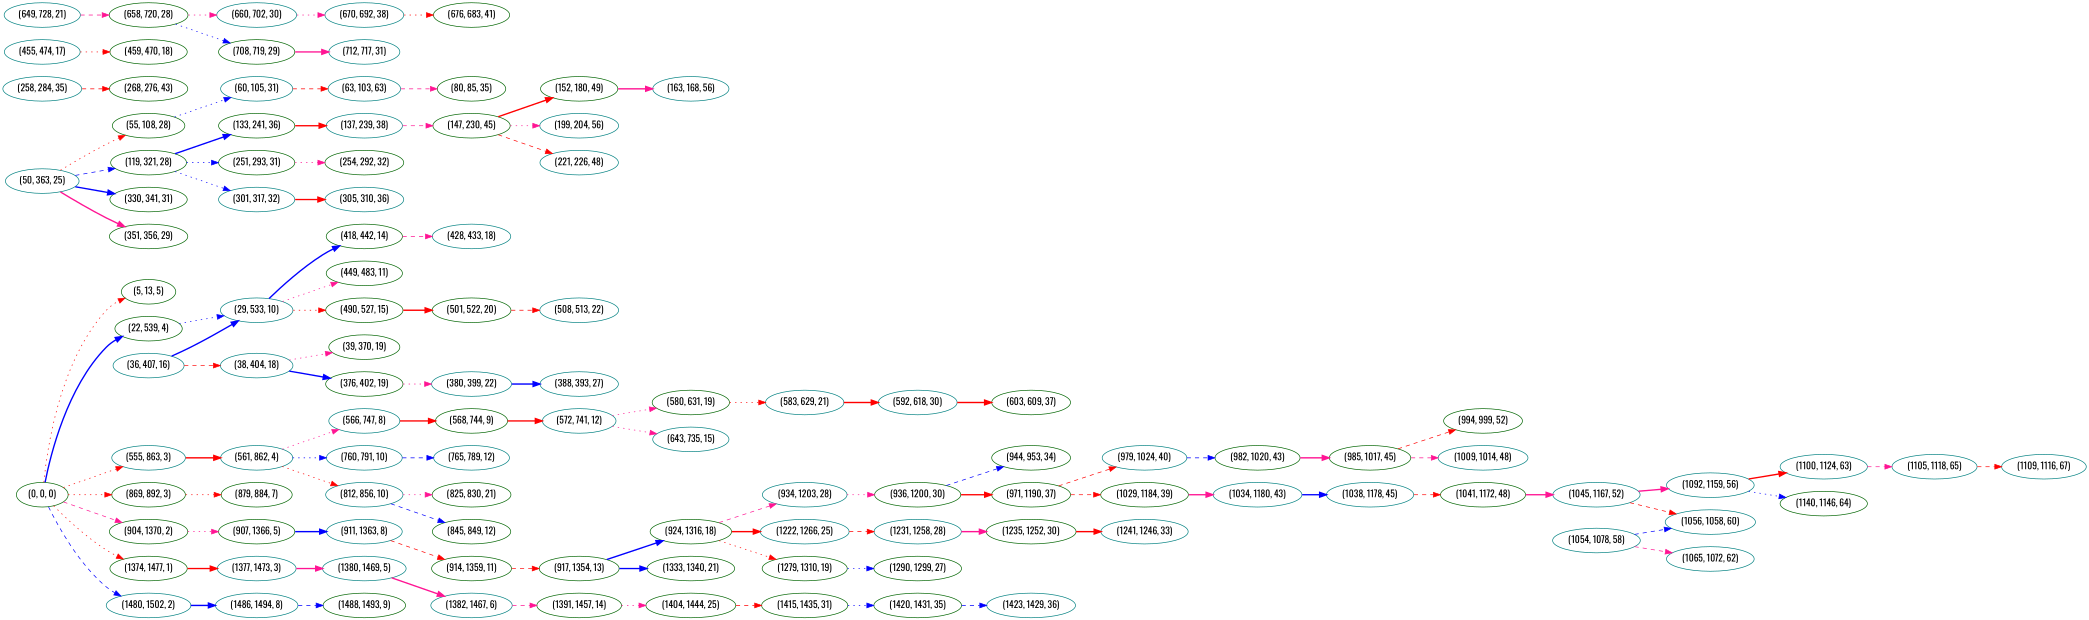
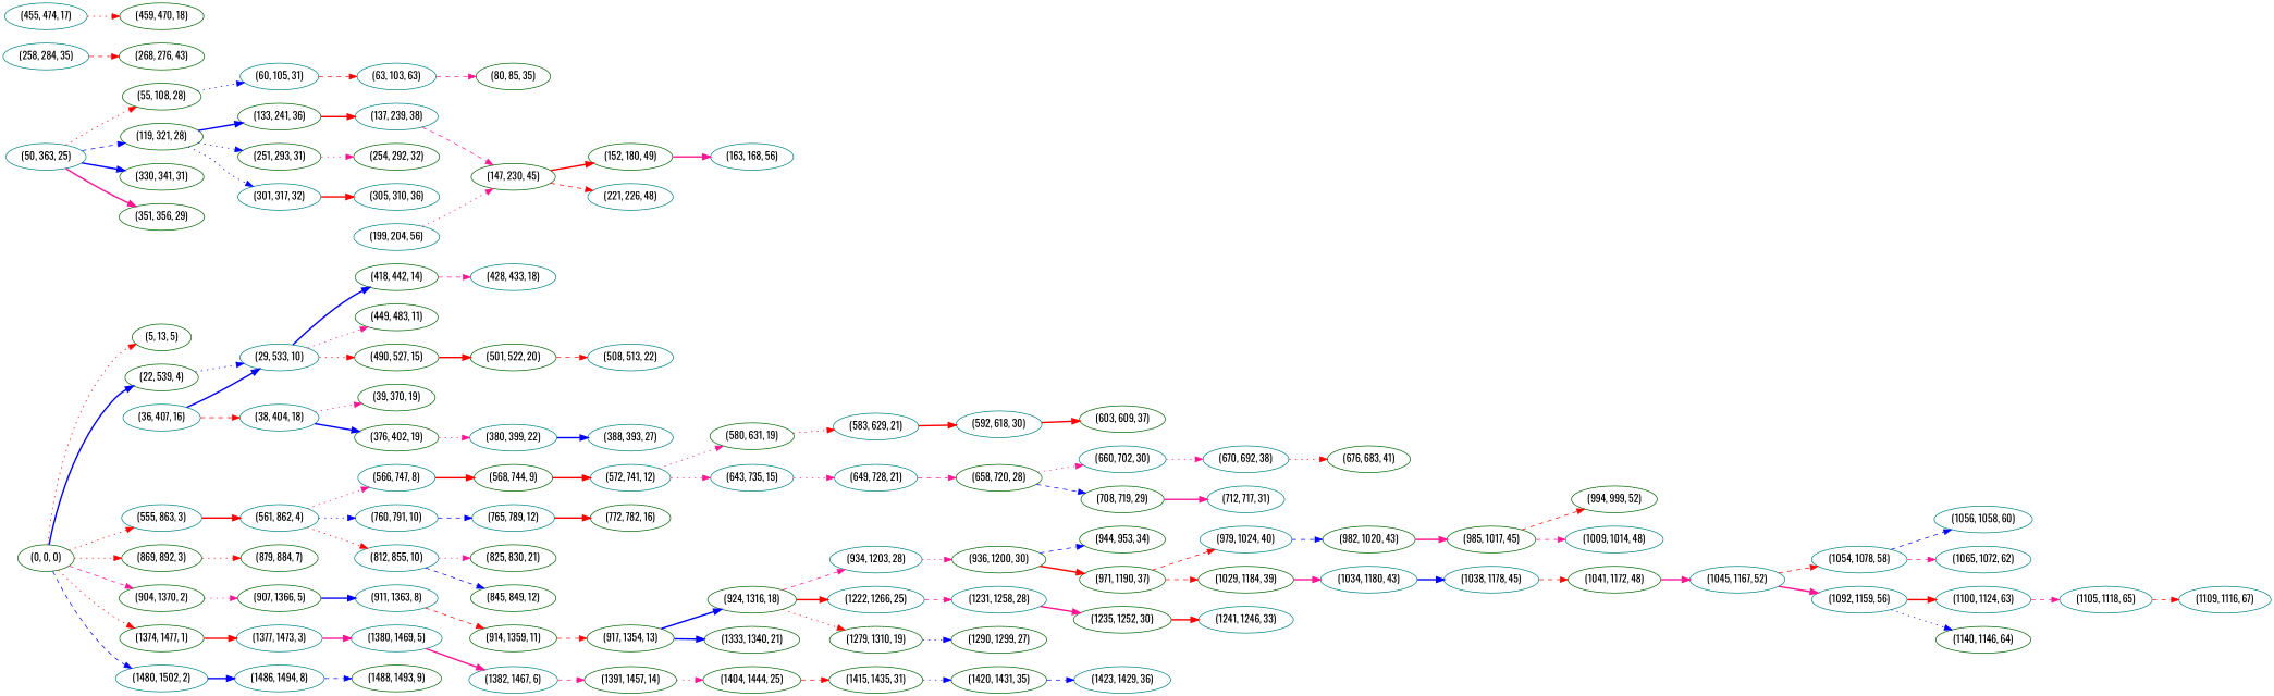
  digraph {
    fontname=Oswald
    rankdir=LR
    node [color=darkgreen fontname=Oswald]
    edge [color=red fontname=Oswald style=bold]
    "(0, 0, 0)"
    "(5, 13, 5)"
    "(22, 539, 4)"
    "(555, 863, 3)" [color=teal]
    "(869, 892, 3)"
    "(904, 1370, 2)"
    "(1374, 1477, 1)"
    "(1480, 1502, 2)" [color=teal]
    "(29, 533, 10)" [color=teal]
    "(561, 862, 4)" [color=teal]
    "(879, 884, 7)"
    "(907, 1366, 5)"
    "(1377, 1473, 3)" [color=teal]
    "(1486, 1494, 8)" [color=teal]
    "(418, 442, 14)"
    "(449, 483, 11)"
    "(490, 527, 15)"
    "(36, 407, 16)" [color=teal]
    "(38, 404, 18)" [color=teal]
    "(428, 433, 18)" [color=teal]
    "(501, 522, 20)"
    "(39, 370, 19)"
    "(376, 402, 19)"
    "(380, 399, 22)" [color=teal]
    "(50, 363, 25)" [color=teal]
    "(55, 108, 28)"
    "(119, 321, 28)"
    "(330, 341, 31)"
    "(351, 356, 29)"
    "(60, 105, 31)" [color=teal]
    "(133, 241, 36)"
    "(251, 293, 31)"
    "(301, 317, 32)" [color=teal]
    n34 [color=teal label="(63, 103, 63)"]
    "(80, 85, 35)"
    "(137, 239, 38)" [color=teal]
    "(254, 292, 32)"
    "(305, 310, 36)" [color=teal]
    "(147, 230, 45)"
    "(152, 180, 49)"
    "(199, 204, 56)" [color=teal]
    "(221, 226, 48)" [color=teal]
    "(163, 168, 56)" [color=teal]
    "(258, 284, 35)" [color=teal]
    "(268, 276, 43)"
    "(388, 393, 27)" [color=teal]
    "(455, 474, 17)" [color=teal]
    "(459, 470, 18)"
    "(508, 513, 22)" [color=teal]
    "(566, 747, 8)" [color=teal]
    "(760, 791, 10)" [color=teal]
-   "(812, 856, 10)" [color=teal]
+   "(812, 856, 10)" [color=teal label="(812, 855, 10)"]
    "(568, 744, 9)"
    "(765, 789, 12)" [color=teal]
    "(825, 830, 21)"
    "(845, 849, 12)"
    "(572, 741, 12)" [color=teal]
    "(580, 631, 19)"
    "(643, 735, 15)" [color=teal]
    "(583, 629, 21)" [color=teal]
    "(649, 728, 21)" [color=teal]
    "(592, 618, 30)" [color=teal]
    "(603, 609, 37)"
    "(658, 720, 28)"
    "(660, 702, 30)" [color=teal]
    "(708, 719, 29)"
    "(670, 692, 38)" [color=teal]
    "(712, 717, 31)" [color=teal]
    "(676, 683, 41)"
+   "(772, 782, 16)"
    "(911, 1363, 8)" [color=teal]
    "(914, 1359, 11)"
    "(917, 1354, 13)"
    "(924, 1316, 18)"
    "(1333, 1340, 21)"
    "(934, 1203, 28)" [color=teal]
    "(1222, 1266, 25)" [color=teal]
    "(1279, 1310, 19)"
    "(936, 1200, 30)"
    "(1231, 1258, 28)" [color=teal]
    "(1290, 1299, 27)"
    "(944, 953, 34)"
    "(971, 1190, 37)"
    "(979, 1024, 40)" [color=teal]
    "(1029, 1184, 39)"
    "(982, 1020, 43)"
    "(1034, 1180, 43)" [color=teal]
    "(985, 1017, 45)"
    "(994, 999, 52)"
    "(1009, 1014, 48)" [color=teal]
    "(1038, 1178, 45)" [color=teal]
    "(1041, 1172, 48)"
    "(1045, 1167, 52)" [color=teal]
    "(1054, 1078, 58)" [color=teal]
    "(1092, 1159, 56)" [color=teal]
    "(1056, 1058, 60)" [color=teal]
    "(1065, 1072, 62)" [color=teal]
    "(1100, 1124, 63)" [color=teal]
    "(1140, 1146, 64)"
    "(1105, 1118, 65)" [color=teal]
    "(1109, 1116, 67)" [color=teal]
    "(1235, 1252, 30)"
    "(1241, 1246, 33)" [color=teal]
    "(1380, 1469, 5)" [color=teal]
    "(1382, 1467, 6)" [color=teal]
    "(1391, 1457, 14)"
    "(1404, 1444, 25)"
    "(1415, 1435, 31)"
    "(1420, 1431, 35)"
    "(1423, 1429, 36)" [color=teal]
    "(1488, 1493, 9)"
    "(0, 0, 0)" -> "(5, 13, 5)" [style=dotted]
    "(0, 0, 0)" -> "(22, 539, 4)" [color=blue]
    "(0, 0, 0)" -> "(555, 863, 3)" [style=dotted]
    "(0, 0, 0)" -> "(869, 892, 3)" [style=dotted]
    "(0, 0, 0)" -> "(904, 1370, 2)" [color=deeppink style=dashed]
    "(0, 0, 0)" -> "(1374, 1477, 1)" [style=dotted]
    "(0, 0, 0)" -> "(1480, 1502, 2)" [color=blue style=dashed]
    "(22, 539, 4)" -> "(29, 533, 10)" [color=blue style=dotted]
    "(555, 863, 3)" -> "(561, 862, 4)"
    "(869, 892, 3)" -> "(879, 884, 7)" [style=dotted]
    "(904, 1370, 2)" -> "(907, 1366, 5)" [color=deeppink style=dotted]
    "(1374, 1477, 1)" -> "(1377, 1473, 3)"
    "(1480, 1502, 2)" -> "(1486, 1494, 8)" [color=blue]
    "(29, 533, 10)" -> "(418, 442, 14)" [color=blue]
    "(29, 533, 10)" -> "(449, 483, 11)" [color=deeppink style=dotted]
    "(29, 533, 10)" -> "(490, 527, 15)" [style=dotted]
    "(561, 862, 4)" -> "(566, 747, 8)" [color=deeppink style=dotted]
    "(561, 862, 4)" -> "(760, 791, 10)" [color=blue style=dotted]
    "(561, 862, 4)" -> "(812, 856, 10)" [style=dotted]
    "(907, 1366, 5)" -> "(911, 1363, 8)" [color=blue]
    "(1377, 1473, 3)" -> "(1380, 1469, 5)" [color=deeppink]
    "(1486, 1494, 8)" -> "(1488, 1493, 9)" [color=blue style=dashed]
    "(418, 442, 14)" -> "(428, 433, 18)" [color=deeppink style=dashed]
    "(490, 527, 15)" -> "(501, 522, 20)"
    "(36, 407, 16)" -> "(29, 533, 10)" [color=blue]
    "(36, 407, 16)" -> "(38, 404, 18)" [style=dashed]
    "(38, 404, 18)" -> "(39, 370, 19)" [color=deeppink style=dotted]
    "(38, 404, 18)" -> "(376, 402, 19)" [color=blue]
    "(501, 522, 20)" -> "(508, 513, 22)" [style=dashed]
    "(376, 402, 19)" -> "(380, 399, 22)" [color=deeppink style=dotted]
    "(380, 399, 22)" -> "(388, 393, 27)" [color=blue]
    "(50, 363, 25)" -> "(55, 108, 28)" [style=dotted]
    "(50, 363, 25)" -> "(119, 321, 28)" [color=blue style=dashed]
    "(50, 363, 25)" -> "(330, 341, 31)" [color=blue]
    "(50, 363, 25)" -> "(351, 356, 29)" [color=deeppink]
    "(55, 108, 28)" -> "(60, 105, 31)" [color=blue style=dotted]
    "(119, 321, 28)" -> "(133, 241, 36)" [color=blue]
    "(119, 321, 28)" -> "(251, 293, 31)" [color=blue style=dotted]
    "(119, 321, 28)" -> "(301, 317, 32)" [color=blue style=dotted]
    "(60, 105, 31)" -> n34 [style=dashed]
    "(133, 241, 36)" -> "(137, 239, 38)"
    "(251, 293, 31)" -> "(254, 292, 32)" [color=deeppink style=dotted]
    "(301, 317, 32)" -> "(305, 310, 36)"
    n34 -> "(80, 85, 35)" [color=deeppink style=dashed]
    "(137, 239, 38)" -> "(147, 230, 45)" [color=deeppink style=dashed]
    "(147, 230, 45)" -> "(152, 180, 49)"
-   "(147, 230, 45)" -> "(199, 204, 56)" [color=deeppink style=dotted]
+   "(199, 204, 56)" -> "(147, 230, 45)" [color=deeppink style=dotted]
    "(147, 230, 45)" -> "(221, 226, 48)" [style=dashed]
    "(152, 180, 49)" -> "(163, 168, 56)" [color=deeppink]
    "(258, 284, 35)" -> "(268, 276, 43)" [style=dashed]
    "(455, 474, 17)" -> "(459, 470, 18)" [style=dotted]
    "(566, 747, 8)" -> "(568, 744, 9)"
    "(760, 791, 10)" -> "(765, 789, 12)" [color=blue style=dashed]
    "(812, 856, 10)" -> "(825, 830, 21)" [color=deeppink style=dotted]
    "(812, 856, 10)" -> "(845, 849, 12)" [color=blue style=dashed]
    "(568, 744, 9)" -> "(572, 741, 12)"
+   "(765, 789, 12)" -> "(772, 782, 16)"
    "(572, 741, 12)" -> "(580, 631, 19)" [color=deeppink style=dotted]
    "(572, 741, 12)" -> "(643, 735, 15)" [color=deeppink style=dotted]
    "(580, 631, 19)" -> "(583, 629, 21)" [style=dotted]
+   "(643, 735, 15)" -> "(649, 728, 21)" [color=deeppink style=dotted]
    "(583, 629, 21)" -> "(592, 618, 30)"
    "(649, 728, 21)" -> "(658, 720, 28)" [color=deeppink style=dashed]
    "(592, 618, 30)" -> "(603, 609, 37)"
    "(658, 720, 28)" -> "(660, 702, 30)" [color=deeppink style=dotted]
-   "(658, 720, 28)" -> "(708, 719, 29)" [color=blue style=dotted]
+   "(658, 720, 28)" -> "(708, 719, 29)" [color=blue style=dashed]
    "(660, 702, 30)" -> "(670, 692, 38)" [color=deeppink style=dotted]
    "(708, 719, 29)" -> "(712, 717, 31)" [color=deeppink]
    "(670, 692, 38)" -> "(676, 683, 41)" [style=dotted]
    "(911, 1363, 8)" -> "(914, 1359, 11)" [style=dashed]
    "(914, 1359, 11)" -> "(917, 1354, 13)" [style=dashed]
    "(917, 1354, 13)" -> "(924, 1316, 18)" [color=blue]
    "(917, 1354, 13)" -> "(1333, 1340, 21)" [color=blue]
    "(924, 1316, 18)" -> "(934, 1203, 28)" [color=deeppink style=dashed]
    "(924, 1316, 18)" -> "(1222, 1266, 25)"
    "(924, 1316, 18)" -> "(1279, 1310, 19)" [style=dotted]
    "(934, 1203, 28)" -> "(936, 1200, 30)" [color=deeppink style=dotted]
-   "(1222, 1266, 25)" -> "(1231, 1258, 28)" [style=dashed]
+   "(1222, 1266, 25)" -> "(1231, 1258, 28)" [color=deeppink style=dashed]
    "(1279, 1310, 19)" -> "(1290, 1299, 27)" [color=blue style=dotted]
    "(936, 1200, 30)" -> "(944, 953, 34)" [color=blue style=dashed]
    "(936, 1200, 30)" -> "(971, 1190, 37)"
    "(1231, 1258, 28)" -> "(1235, 1252, 30)" [color=deeppink]
    "(971, 1190, 37)" -> "(979, 1024, 40)" [style=dashed]
    "(971, 1190, 37)" -> "(1029, 1184, 39)" [style=dashed]
    "(979, 1024, 40)" -> "(982, 1020, 43)" [color=blue style=dashed]
    "(1029, 1184, 39)" -> "(1034, 1180, 43)" [color=deeppink]
    "(982, 1020, 43)" -> "(985, 1017, 45)" [color=deeppink]
    "(1034, 1180, 43)" -> "(1038, 1178, 45)" [color=blue]
    "(985, 1017, 45)" -> "(994, 999, 52)" [style=dashed]
    "(985, 1017, 45)" -> "(1009, 1014, 48)" [color=deeppink style=dashed]
    "(1038, 1178, 45)" -> "(1041, 1172, 48)" [style=dashed]
    "(1041, 1172, 48)" -> "(1045, 1167, 52)" [color=deeppink]
-   "(1045, 1167, 52)" -> "(1056, 1058, 60)" [style=dashed]
+   "(1045, 1167, 52)" -> "(1054, 1078, 58)" [style=dashed]
    "(1045, 1167, 52)" -> "(1092, 1159, 56)" [color=deeppink]
    "(1054, 1078, 58)" -> "(1056, 1058, 60)" [color=blue style=dashed]
    "(1054, 1078, 58)" -> "(1065, 1072, 62)" [color=deeppink style=dashed]
    "(1092, 1159, 56)" -> "(1100, 1124, 63)"
    "(1092, 1159, 56)" -> "(1140, 1146, 64)" [color=blue style=dotted]
    "(1100, 1124, 63)" -> "(1105, 1118, 65)" [color=deeppink style=dashed]
    "(1105, 1118, 65)" -> "(1109, 1116, 67)" [style=dashed]
    "(1235, 1252, 30)" -> "(1241, 1246, 33)"
    "(1380, 1469, 5)" -> "(1382, 1467, 6)" [color=deeppink]
    "(1382, 1467, 6)" -> "(1391, 1457, 14)" [color=deeppink style=dashed]
    "(1391, 1457, 14)" -> "(1404, 1444, 25)" [color=deeppink style=dotted]
    "(1404, 1444, 25)" -> "(1415, 1435, 31)" [style=dashed]
    "(1415, 1435, 31)" -> "(1420, 1431, 35)" [color=blue style=dotted]
    "(1420, 1431, 35)" -> "(1423, 1429, 36)" [color=blue style=dashed]
  }
